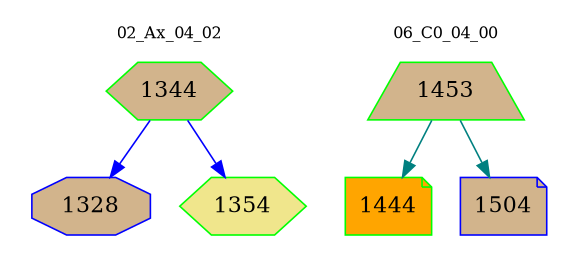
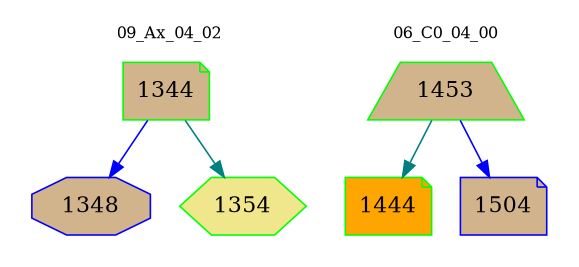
  digraph {
    node [color=green fillcolor=tan shape=hexagon style=filled]
    edge [color=blue]
-   n1 [label=1344]
-   n2 [color=blue label=1328 shape=octagon]
+   n1 [label=1344 shape=note]
+   n2 [color=blue label=1348 shape=octagon]
    n3 [fillcolor=khaki label=1354]
    n4 [label=1453 shape=trapezium]
    n5 [fillcolor=orange label=1444 shape=note]
    n6 [color=blue label=1504 shape=note]
    subgraph cluster_1 {
      color=white
      fontsize=10
-     label="02_Ax_04_02"
+     label="09_Ax_04_02"
      n1
      n2
      n3
    }
    subgraph cluster_2 {
      color=white
      fontsize=10
      label="06_C0_04_00"
      n4
      n5
      n6
    }
    n1 -> n2
-   n1 -> n3
+   n1 -> n3 [color=teal]
    n4 -> n5 [color=teal]
-   n4 -> n6 [color=teal]
+   n4 -> n6
  }
